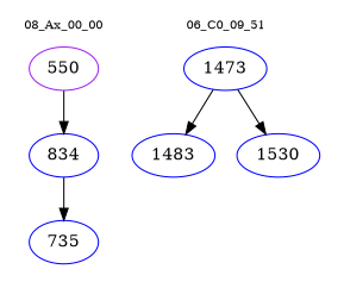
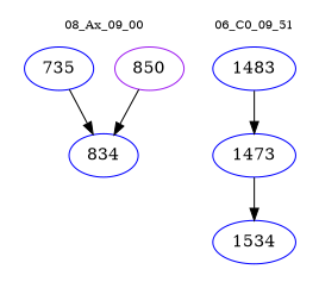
  digraph {
    node [color=blue]
    edge [color=black]
-   n1 [color=purple label=550]
+   n1 [color=purple label=850]
    n2 [label=834]
    n3 [label=735]
    n4 [label=1483]
    n5 [label=1473]
-   n6 [label=1530]
+   n6 [label=1534]
    subgraph cluster_1 {
      color=white
      fontsize=10
-     label="08_Ax_00_00"
+     label="08_Ax_09_00"
      n1
      n2
      n3
    }
    subgraph cluster_2 {
      color=white
      fontsize=10
      label="06_C0_09_51"
      n4
      n5
      n6
    }
    n1 -> n2
-   n2 -> n3
-   n5 -> n4
+   n3 -> n2
+   n4 -> n5
    n5 -> n6
  }
